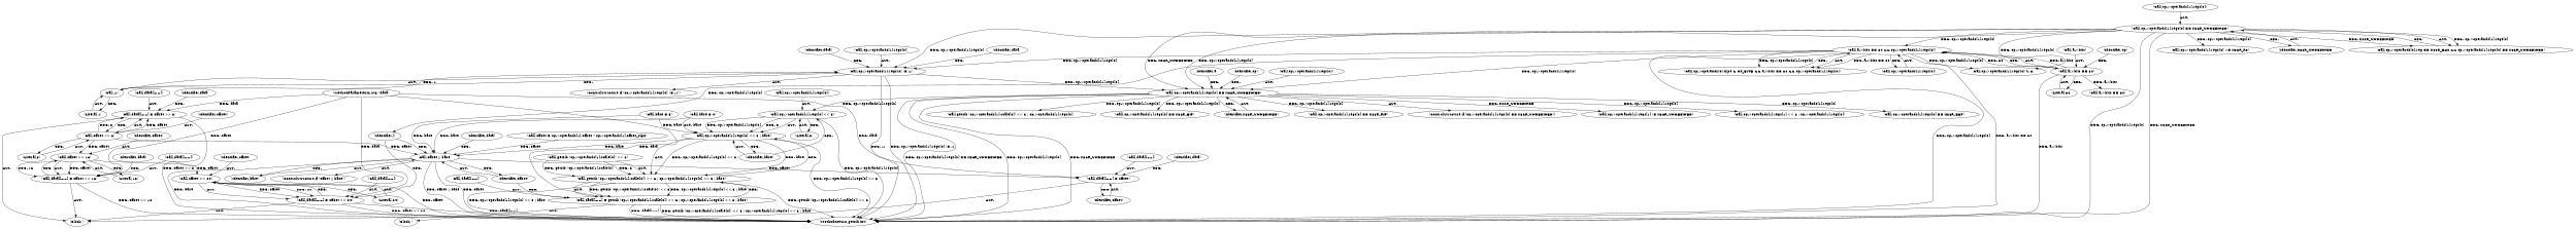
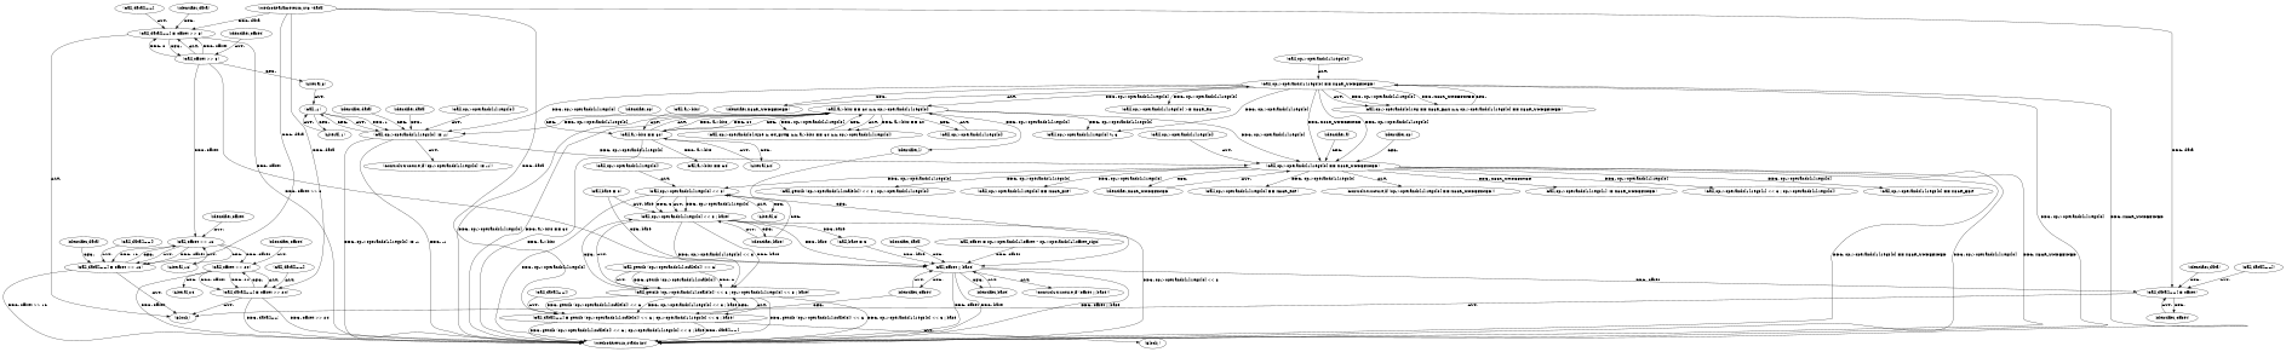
  digraph {
    n1 [label="(Call,op->operands[1].regs[0] << 3)"]
    n2 [label="(Call,op->operands[1].regs[0] << 3 | base)"]
    n3 [label="(Literal,3)"]
-   n4 [label="(MethodReturn,getsib int)"]
+   n4 [label="(MethodReturn,static int)"]
    n5 [label="(Call,getsib (op->operands[1].scale[0]) << 6 | op->operands[1].regs[0] << 3 | base)"]
    n6 [label="(Call,offset || base)"]
    n7 [label="(Identifier,base)"]
    n8 [label="(Call,op->operands[1].regs[0] == X86R_UNDEFINED)"]
    n9 [label="(Call,getsib (op->operands[1].scale[0]) << 3 | op->operands[1].regs[0])"]
    n10 [label="(Call,op->operands[1].regs[0] == X86R_EIP)"]
    n11 [label="(Identifier,X86R_UNDEFINED)"]
    n12 [label="(Call,op->operands[1].regs[0] == X86R_RIP)"]
    n13 [label="(ControlStructure,if (op->operands[1].regs[0] == X86R_UNDEFINED))"]
    n14 [label="(Call,op->operands[1].regs[1] != X86R_UNDEFINED)"]
    n15 [label="(Call,op->operands[1].regs[1] << 3 | op->operands[1].regs[0])"]
    n16 [label="(Call,op->operands[1].regs[0] == X86R_EBP)"]
    n17 [label="(Call,a->bits == 64 && op->operands[1].regs[0])"]
    n18 [label="(Call,a->bits == 64)"]
    n19 [label="(Call,op->operands[1].regs[0] != -1)"]
    n20 [label="(Call,op->operands[0].type & OT_BYTE && a->bits == 64 && op->operands[1].regs[0])"]
    n21 [label="(Call,op->operands[1].regs[0] % 6)"]
    n22 [label="(Call,op->operands[1].regs[0])"]
    n23 [label="(Identifier,l)"]
    n24 [label="(Call,a->bits == 64)"]
    n25 [label="(Literal,64)"]
    n26 [label="(Call,-1)"]
    n27 [label="(ControlStructure,if (op->operands[1].regs[0] != -1))"]
    n28 [label="(Call,op->operands[1].regs[0] >= X86R_R8)"]
    n29 [label="(Call,op->operands[1].regs[0] == X86R_UNDEFINED)"]
    n30 [label="(Identifier,X86R_UNDEFINED)"]
    n31 [label="(Call,op->operands[0].reg == X86R_EAX && op->operands[1].regs[0] == X86R_UNDEFINED)"]
    n32 [label="(Literal,1)"]
    n33 [label="(Call,data[l++] = getsib (op->operands[1].scale[0]) << 6 | op->operands[1].regs[0] << 3 | base)"]
    n34 [label="(Call,data[l++] = offset)"]
    n35 [label="(Identifier,base)"]
    n36 [label="(ControlStructure,if (offset || base))"]
    n37 [label="(Identifier,offset)"]
    n38 [label="(Block,)"]
    n39 [label="(Block,)"]
    n40 [label="(Identifier,offset)"]
    n41 [label="(Call,offset >> 8)"]
    n42 [label="(Call,data[l++] = offset >> 8)"]
    n43 [label="(Call,offset >> 16)"]
    n44 [label="(Literal,8)"]
    n45 [label="(Call,data[l++] = offset >> 16)"]
    n46 [label="(Call,offset >> 24)"]
    n47 [label="(Literal,16)"]
    n48 [label="(Call,data[l++] = offset >> 24)"]
    n49 [label="(Literal,24)"]
    n50 [label="(Call,data[l++])"]
    n51 [label="(Identifier,data)"]
    n52 [label="(Call,data[l++])"]
    n53 [label="(Call,data[l++])"]
    n54 [label="(Identifier,data)"]
    n55 [label="(MethodParameterIn,ut8 *data)"]
    n56 [label="(Identifier,data)"]
    n57 [label="(Call,base = 0)"]
    n58 [label="(Call,base = 5)"]
    n59 [label="(Call,a->bits)"]
    n60 [label="(Identifier,data)"]
    n61 [label="(Identifier,offset)"]
    n62 [label="(Identifier,a)"]
    n63 [label="(Identifier,op)"]
    n64 [label="(Call,getsib (op->operands[1].scale[0]) << 6)"]
    n65 [label="(Identifier,data)"]
    n66 [label="(Call,op->operands[1].regs[0])"]
    n67 [label="(Call,op->operands[1].regs[0])"]
    n68 [label="(Call,op->operands[1].regs[0])"]
    n69 [label="(Call,offset = op->operands[1].offset * op->operands[1].offset_sign)"]
    n70 [label="(Identifier,offset)"]
    n71 [label="(Identifier,data)"]
    n72 [label="(Identifier,offset)"]
    n73 [label="(Identifier,op)"]
    n74 [label="(Call,data[l++])"]
    n75 [label="(Call,op->operands[1].regs[0])"]
    n76 [label="(Call,data[l++])"]
    n1 -> n2 [label="AST: "]
    n1 -> n2 [label="DDG: op->operands[1].regs[0]"]
    n1 -> n2 [label="DDG: 3"]
    n1 -> n3 [label="CFG: "]
    n1 -> n4 [label="DDG: op->operands[1].regs[0]"]
    n2 -> n4 [label="DDG: op->operands[1].regs[0] << 3"]
    n2 -> n5 [label="AST: "]
    n2 -> n5 [label="DDG: op->operands[1].regs[0] << 3"]
    n2 -> n5 [label="DDG: base"]
    n2 -> n6 [label="DDG: base"]
    n2 -> n7 [label="CFG: "]
    n3 -> n1 [label="AST: "]
    n5 -> n2 [label="CFG: "]
    n5 -> n4 [label="DDG: getsib (op->operands[1].scale[0]) << 6"]
    n5 -> n4 [label="DDG: op->operands[1].regs[0] << 3 | base"]
    n5 -> n33 [label="AST: "]
    n5 -> n33 [label="DDG: getsib (op->operands[1].scale[0]) << 6"]
    n5 -> n33 [label="DDG: op->operands[1].regs[0] << 3 | base"]
    n6 -> n4 [label="DDG: offset"]
    n6 -> n4 [label="DDG: base"]
    n6 -> n4 [label="DDG: offset || base"]
    n6 -> n34 [label="DDG: offset"]
    n6 -> n35 [label="CFG: "]
    n6 -> n36 [label="AST: "]
    n6 -> n37 [label="CFG: "]
    n7 -> n1 [label="CFG: "]
    n7 -> n2 [label="AST: "]
    n8 -> n1 [label="DDG: op->operands[1].regs[0]"]
    n8 -> n4 [label="DDG: op->operands[1].regs[0] == X86R_UNDEFINED"]
    n8 -> n4 [label="DDG: op->operands[1].regs[0]"]
    n8 -> n4 [label="DDG: X86R_UNDEFINED"]
    n8 -> n9 [label="DDG: op->operands[1].regs[0]"]
    n8 -> n10 [label="DDG: op->operands[1].regs[0]"]
    n8 -> n11 [label="CFG: "]
    n8 -> n12 [label="DDG: op->operands[1].regs[0]"]
    n8 -> n13 [label="AST: "]
    n8 -> n14 [label="DDG: X86R_UNDEFINED"]
    n8 -> n15 [label="DDG: op->operands[1].regs[0]"]
    n8 -> n16 [label="DDG: op->operands[1].regs[0]"]
    n11 -> n8 [label="AST: "]
    n17 -> n4 [label="DDG: op->operands[1].regs[0]"]
    n17 -> n4 [label="DDG: a->bits == 64"]
    n17 -> n8 [label="DDG: op->operands[1].regs[0]"]
    n17 -> n18 [label="CFG: "]
    n17 -> n19 [label="DDG: op->operands[1].regs[0]"]
    n17 -> n20 [label="AST: "]
    n17 -> n20 [label="DDG: a->bits == 64"]
    n17 -> n20 [label="DDG: op->operands[1].regs[0]"]
    n17 -> n21 [label="DDG: op->operands[1].regs[0]"]
    n17 -> n22 [label="CFG: "]
    n17 -> n23 [label="DDG: op->operands[1].regs[0]"]
    n18 -> n4 [label="DDG: a->bits"]
    n18 -> n17 [label="AST: "]
    n18 -> n17 [label="DDG: a->bits"]
    n18 -> n17 [label="DDG: 64"]
    n18 -> n24 [label="DDG: a->bits"]
    n18 -> n25 [label="CFG: "]
    n19 -> n4 [label="DDG: op->operands[1].regs[0] != -1"]
    n19 -> n4 [label="DDG: -1"]
    n19 -> n8 [label="DDG: op->operands[1].regs[0]"]
    n19 -> n26 [label="CFG: "]
    n19 -> n27 [label="AST: "]
    n20 -> n17 [label="CFG: "]
    n22 -> n17 [label="AST: "]
    n23 -> n6 [label="CFG: "]
-   n23 -> n48 [label="CFG: "]
    n25 -> n18 [label="AST: "]
    n26 -> n19 [label="AST: "]
    n26 -> n19 [label="DDG: 1"]
    n26 -> n32 [label="CFG: "]
    n29 -> n4 [label="DDG: op->operands[1].regs[0]"]
    n29 -> n4 [label="DDG: X86R_UNDEFINED"]
    n29 -> n8 [label="DDG: op->operands[1].regs[0]"]
    n29 -> n8 [label="DDG: X86R_UNDEFINED"]
    n29 -> n17 [label="DDG: op->operands[1].regs[0]"]
    n29 -> n19 [label="DDG: op->operands[1].regs[0]"]
    n29 -> n21 [label="DDG: op->operands[1].regs[0]"]
    n29 -> n28 [label="DDG: op->operands[1].regs[0]"]
    n29 -> n30 [label="CFG: "]
    n29 -> n31 [label="AST: "]
    n29 -> n31 [label="DDG: op->operands[1].regs[0]"]
    n29 -> n31 [label="DDG: X86R_UNDEFINED"]
    n30 -> n29 [label="AST: "]
    n31 -> n29 [label="CFG: "]
    n32 -> n26 [label="AST: "]
    n33 -> n4 [label="DDG: getsib (op->operands[1].scale[0]) << 6 | op->operands[1].regs[0] << 3 | base"]
    n33 -> n4 [label="DDG: data[l++]"]
    n33 -> n5 [label="CFG: "]
    n33 -> n38 [label="AST: "]
    n34 -> n39 [label="AST: "]
    n34 -> n40 [label="CFG: "]
    n35 -> n6 [label="AST: "]
    n37 -> n6 [label="AST: "]
    n37 -> n33 [label="CFG: "]
    n40 -> n34 [label="AST: "]
    n41 -> n6 [label="DDG: offset"]
    n41 -> n42 [label="AST: "]
    n41 -> n42 [label="DDG: offset"]
    n41 -> n42 [label="DDG: 8"]
    n41 -> n43 [label="DDG: offset"]
    n41 -> n44 [label="CFG: "]
    n42 -> n4 [label="DDG: offset >> 8"]
    n42 -> n39 [label="AST: "]
    n42 -> n41 [label="CFG: "]
    n43 -> n45 [label="AST: "]
    n43 -> n45 [label="DDG: offset"]
    n43 -> n45 [label="DDG: 16"]
    n43 -> n46 [label="DDG: offset"]
    n43 -> n47 [label="CFG: "]
-   n44 -> n41 [label="AST: "]
+   n44 -> n26 [label="AST: "]
    n45 -> n4 [label="DDG: offset >> 16"]
    n45 -> n39 [label="AST: "]
    n45 -> n43 [label="CFG: "]
    n46 -> n4 [label="DDG: offset"]
    n46 -> n48 [label="AST: "]
    n46 -> n48 [label="DDG: offset"]
    n46 -> n48 [label="DDG: 24"]
    n46 -> n49 [label="CFG: "]
    n47 -> n43 [label="AST: "]
    n48 -> n4 [label="DDG: data[l++]"]
    n48 -> n4 [label="DDG: offset >> 24"]
    n48 -> n39 [label="AST: "]
    n48 -> n46 [label="CFG: "]
-   n49 -> n46 [label="AST: "]
    n50 -> n33 [label="AST: "]
    n51 -> n34 [label="CFG: "]
    n52 -> n34 [label="AST: "]
    n53 -> n42 [label="AST: "]
    n54 -> n19 [label="CFG: "]
    n55 -> n33 [label="DDG: data"]
    n55 -> n34 [label="DDG: data"]
    n55 -> n42 [label="DDG: data"]
-   n55 -> n45 [label="DDG: offset"]
+   n55 -> n45 [label="DDG: data"]
    n55 -> n48 [label="DDG: data"]
    n56 -> n19 [label="CFG: "]
    n57 -> n2 [label="AST: base"]
-   n57 -> n6 [label="DDG: base"]
-   n58 -> n2 [label="DDG: base"]
+   n57 -> n6 [label="CFG: base"]
+   n2 -> n58 [label="DDG: base"]
    n58 -> n6 [label="DDG: base"]
    n59 -> n18 [label="AST: "]
    n60 -> n45 [label="CFG: "]
    n61 -> n41 [label="AST: "]
    n62 -> n8 [label="CFG: "]
    n63 -> n8 [label="CFG: "]
    n64 -> n5 [label="AST: "]
    n64 -> n5 [label="DDG: getsib (op->operands[1].scale[0])"]
    n64 -> n5 [label="DDG: 6"]
    n65 -> n6 [label="CFG: "]
    n66 -> n8 [label="AST: "]
    n67 -> n29 [label="AST: "]
    n68 -> n1 [label="AST: "]
    n69 -> n6 [label="DDG: offset"]
    n70 -> n46 [label="AST: "]
    n71 -> n42 [label="CFG: "]
    n72 -> n43 [label="AST: "]
    n73 -> n18 [label="CFG: "]
    n74 -> n45 [label="AST: "]
    n75 -> n19 [label="AST: "]
    n76 -> n48 [label="AST: "]
  }
